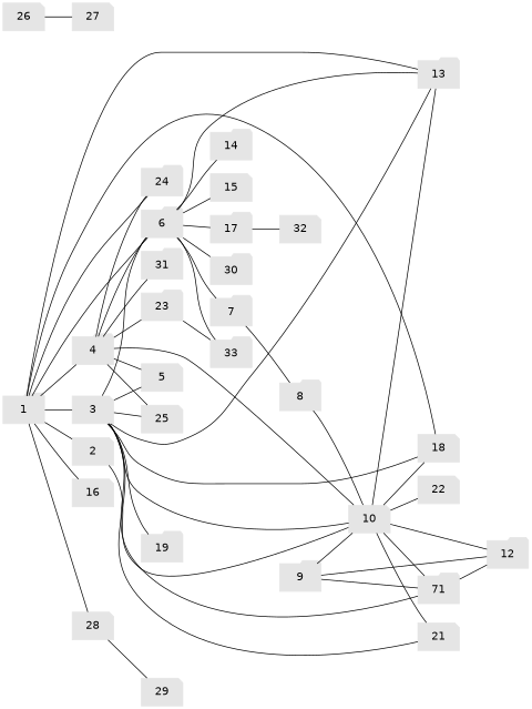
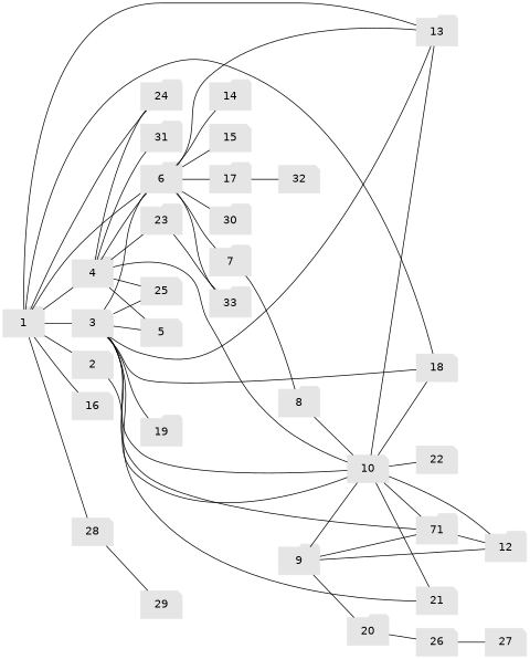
  graph {
    fontname="DejaVu Sans"
    rankdir=LR
    node [color=gray90 fontname="DejaVu Sans" shape=folder style=filled]
    edge [fontname="DejaVu Sans" weight=1.0]
    2 [shape=note]
    1
    3 [shape=note]
    4
    6
    13
    16 [shape=note]
    18 [shape=note]
    24
    28 [shape=note]
    10 [shape=note]
    5 [shape=note]
    n13 [label=71]
    19
    21 [shape=note]
    25 [shape=note]
    23
    31
    7
    14
    15 [shape=note]
    17
    30
    33
    29 [shape=note]
    12
    22 [shape=note]
    8
    32 [shape=note]
    9
+   20
    26 [shape=note]
    27 [shape=note]
    2 -- 10
    1 -- 2 [weight=4.0]
    1 -- 3 [weight=2.0]
    1 -- 4
    1 -- 6
    1 -- 13 [weight=3.0]
    1 -- 16
    1 -- 18
    1 -- 24
    1 -- 28
    3 -- 6 [weight=2.0]
    3 -- 13
    3 -- 18 [weight=2.0]
    3 -- 10
    3 -- 5
    3 -- n13
    3 -- 19
    3 -- 21
    3 -- 25
    4 -- 6
    4 -- 24 [weight=2.0]
    4 -- 10
    4 -- 5 [weight=4.0]
    4 -- 25
    4 -- 23
    4 -- 31
    6 -- 13
    6 -- 7 [weight=3.0]
    6 -- 14
    6 -- 15
    6 -- 17 [weight=3.0]
    6 -- 30
    6 -- 33 [weight=3.0]
    28 -- 29
    10 -- 13
    10 -- 18
    10 -- n13
    10 -- 21
    10 -- 12
    10 -- 22
    n13 -- 12
    23 -- 33
    7 -- 8
    17 -- 32
    8 -- 10
    9 -- 10 [weight=2.0]
    9 -- n13 [weight=2.0]
    9 -- 12 [weight=2.0]
+   9 -- 20 [weight=2.0]
+   20 -- 26
    26 -- 27
  }
